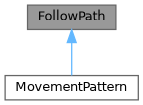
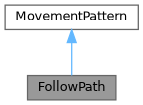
  digraph {
    node [color=gray40 fontname=Helvetica fontsize=10 shape=box style=filled]
    n1 [fillcolor=grey60 fontcolor=black height=0.2 label=FollowPath width=0.4]
    n2 [fillcolor=white height=0.2 label=MovementPattern width=0.4]
-   n1 -> n2 [color=steelblue1 dir=back fontname=Helvetica fontsize=10 labelfontname=Helvetica labelfontsize=10 style=solid]
+   n2 -> n1 [color=steelblue1 dir=back fontname=Helvetica fontsize=10 labelfontname=Helvetica labelfontsize=10 style=solid]
  }
